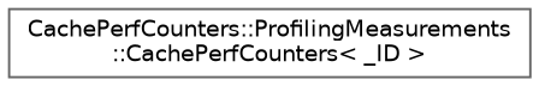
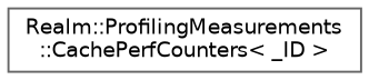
  digraph {
    rankdir=LR
-   n1 [color=grey40 fillcolor=white fontname=Helvetica fontsize=10 height=0.2 label="CachePerfCounters::ProfilingMeasurements\l::CachePerfCounters\< _ID \>" shape=box style=filled width=0.4]
+   n1 [color=grey40 fillcolor=white fontname=Helvetica fontsize=10 height=0.2 label="Realm::ProfilingMeasurements\l::CachePerfCounters\< _ID \>" shape=box style=filled width=0.4]
  }
